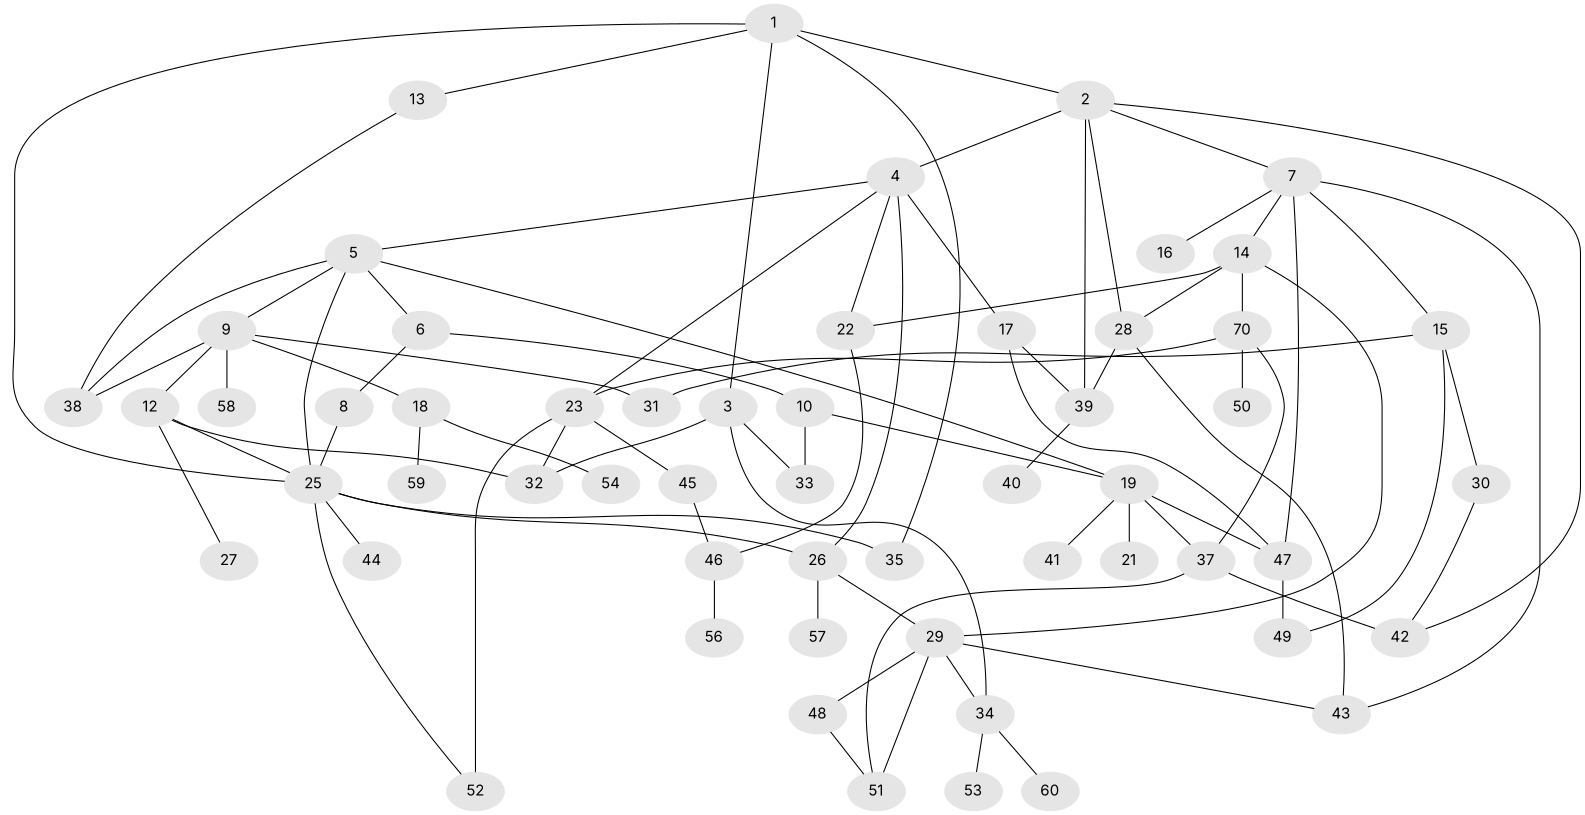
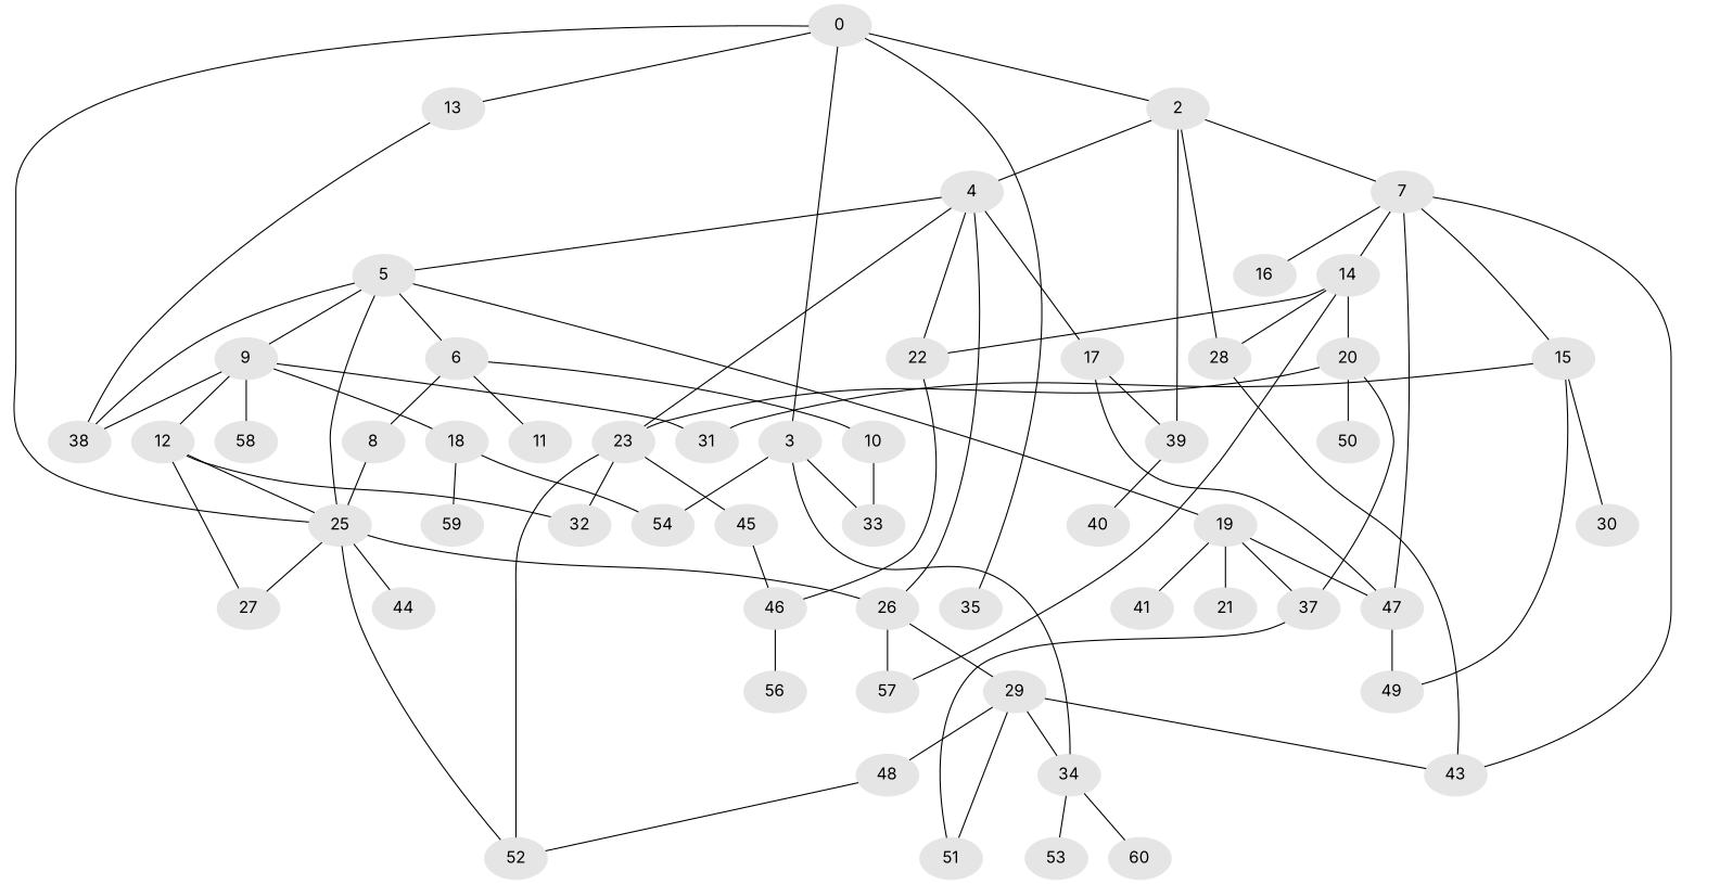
  graph {
    fontname=Inter
    node [color=gray90 fontname=Inter style=filled]
    edge [fontname=Inter weight=1.0]
-   1
+   1 [label=0]
    2
    3
    13
    25
    35
    4
    7
    28
-   42
    39
    32
    33
    34
    38
    26
    52
    44
    5
    17
    22
    23
    14
    15
    16
    43
    47
-   20 [label=70]
+   20
    57
    53
    60
    6
    9
    19
    46
    45
    29
    8
    10
+   11
    12
    18
    31
    58
    21
    37
    41
    30
    49
    27
    54
    59
    50
    40
    51
    56
    48
    1 -- 2
    1 -- 3
    1 -- 13
    1 -- 25
    1 -- 35
    2 -- 4
    2 -- 7
    2 -- 28
-   2 -- 42
    2 -- 39
-   3 -- 32
+   3 -- 54
    3 -- 33
    3 -- 34
    13 -- 38
-   25 -- 35
+   25 -- 27
    25 -- 26
    25 -- 52
    25 -- 44
    4 -- 26
    4 -- 5
    4 -- 17 [weight=2.0]
    4 -- 22
    4 -- 23
    7 -- 14
    7 -- 15
    7 -- 16
    7 -- 43
    7 -- 47
-   28 -- 39
    28 -- 43
    39 -- 40
    34 -- 53
    34 -- 60
    26 -- 57
    26 -- 29 [weight=4.0]
    5 -- 25
    5 -- 38
    5 -- 6
    5 -- 9
    5 -- 19
    17 -- 39 [weight=2.0]
    17 -- 47
    22 -- 46
    23 -- 32
    23 -- 52
    23 -- 45
    14 -- 28
    14 -- 22
    14 -- 20
-   14 -- 29
+   14 -- 57
    15 -- 31
    15 -- 30
    15 -- 49
    47 -- 49
    20 -- 23
    20 -- 37
    20 -- 50
    6 -- 8
    6 -- 10
+   6 -- 11
    9 -- 38
    9 -- 12
    9 -- 18
    9 -- 31
    9 -- 58
    19 -- 47
    19 -- 21
    19 -- 37
    19 -- 41
    46 -- 56
    45 -- 46
    29 -- 34
    29 -- 43
    29 -- 51
    29 -- 48
    8 -- 25
    10 -- 33
-   10 -- 19
    12 -- 25
    12 -- 32
    12 -- 27
    18 -- 54
    18 -- 59
-   37 -- 42 [weight=3.0]
    37 -- 51
-   30 -- 42
-   48 -- 51
+   48 -- 52
  }
